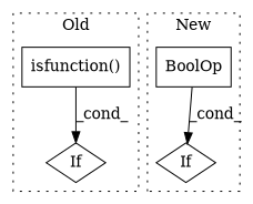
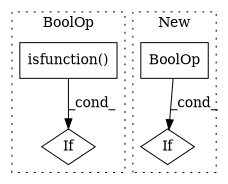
  digraph {
    node [a=96 s=13951 shape=box]
    n1 [a=75 l="19,1" label="isfunction()" s="13621,13647"]
    n2 [l=3 label=If s=13618 shape=diamond]
    n3 [a=72 l=47 label=BoolOp]
    n4 [l=0 label=If shape=diamond]
    subgraph cluster_1 {
-     label=Old
+     label=BoolOp
      style=dotted
      n1
      n2
    }
    subgraph cluster_2 {
      label=New
      style=dotted
      n3
      n4
    }
    n1 -> n2 [label=_cond_]
    n3 -> n4 [label=_cond_]
  }
